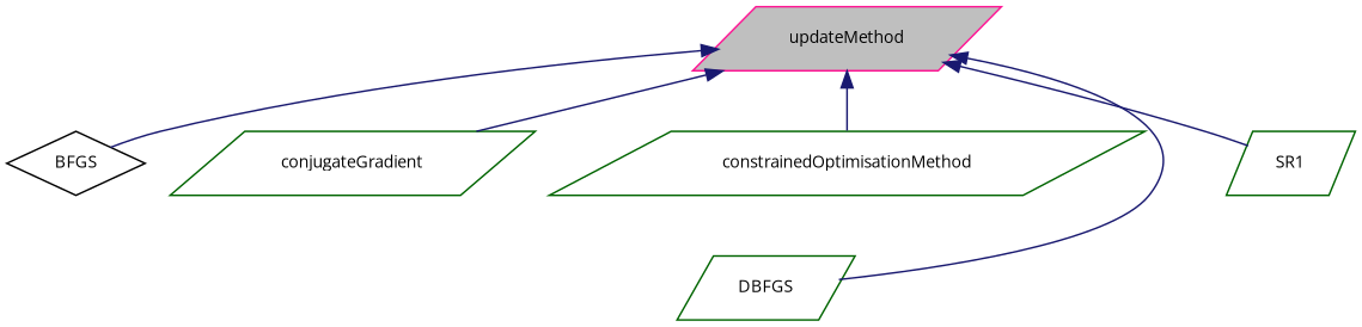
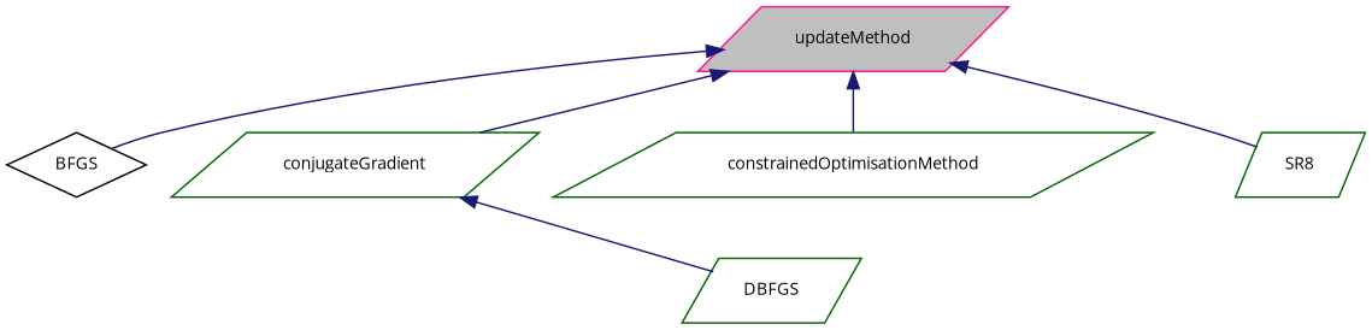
  digraph {
    fontname="Open Sans"
    node [color=darkgreen fontname="Open Sans" fontsize=10 shape=parallelogram]
    edge [color=midnightblue dir=back fontname="Open Sans" fontsize=10 labelfontname=Helvetica labelfontsize=10 style=solid]
    n1 [color=deeppink fillcolor=grey75 fontcolor=black height=0.2 label=updateMethod style=filled width=0.4]
    n2 [color=black height=0.2 label=BFGS shape=diamond width=0.4]
    n3 [height=0.2 label=conjugateGradient width=0.4]
    n4 [height=0.2 label=constrainedOptimisationMethod width=0.4]
    n5 [height=0.2 label=DBFGS width=0.4]
-   n6 [height=0.2 label=SR1 width=0.4]
+   n6 [height=0.2 label=SR8 width=0.4]
    n1 -> n2
    n1 -> n3
    n1 -> n4
-   n1 -> n5
+   n3 -> n5
    n1 -> n6
  }
